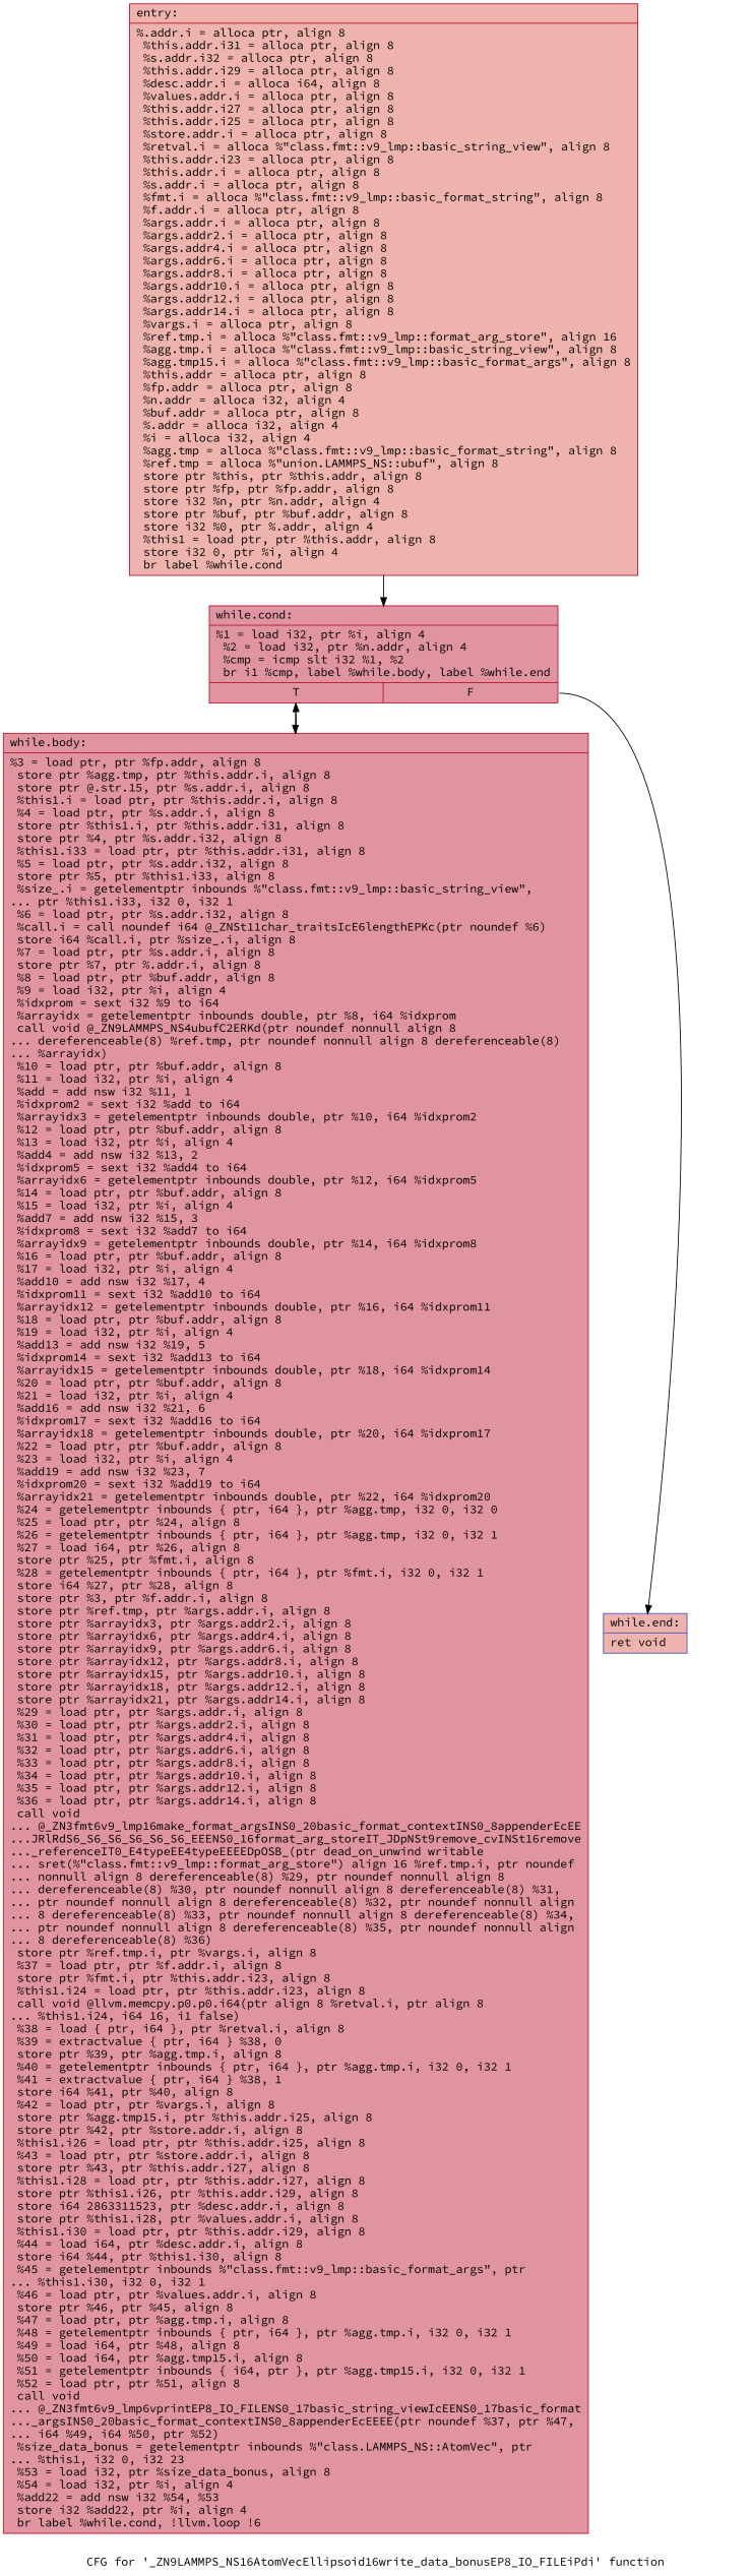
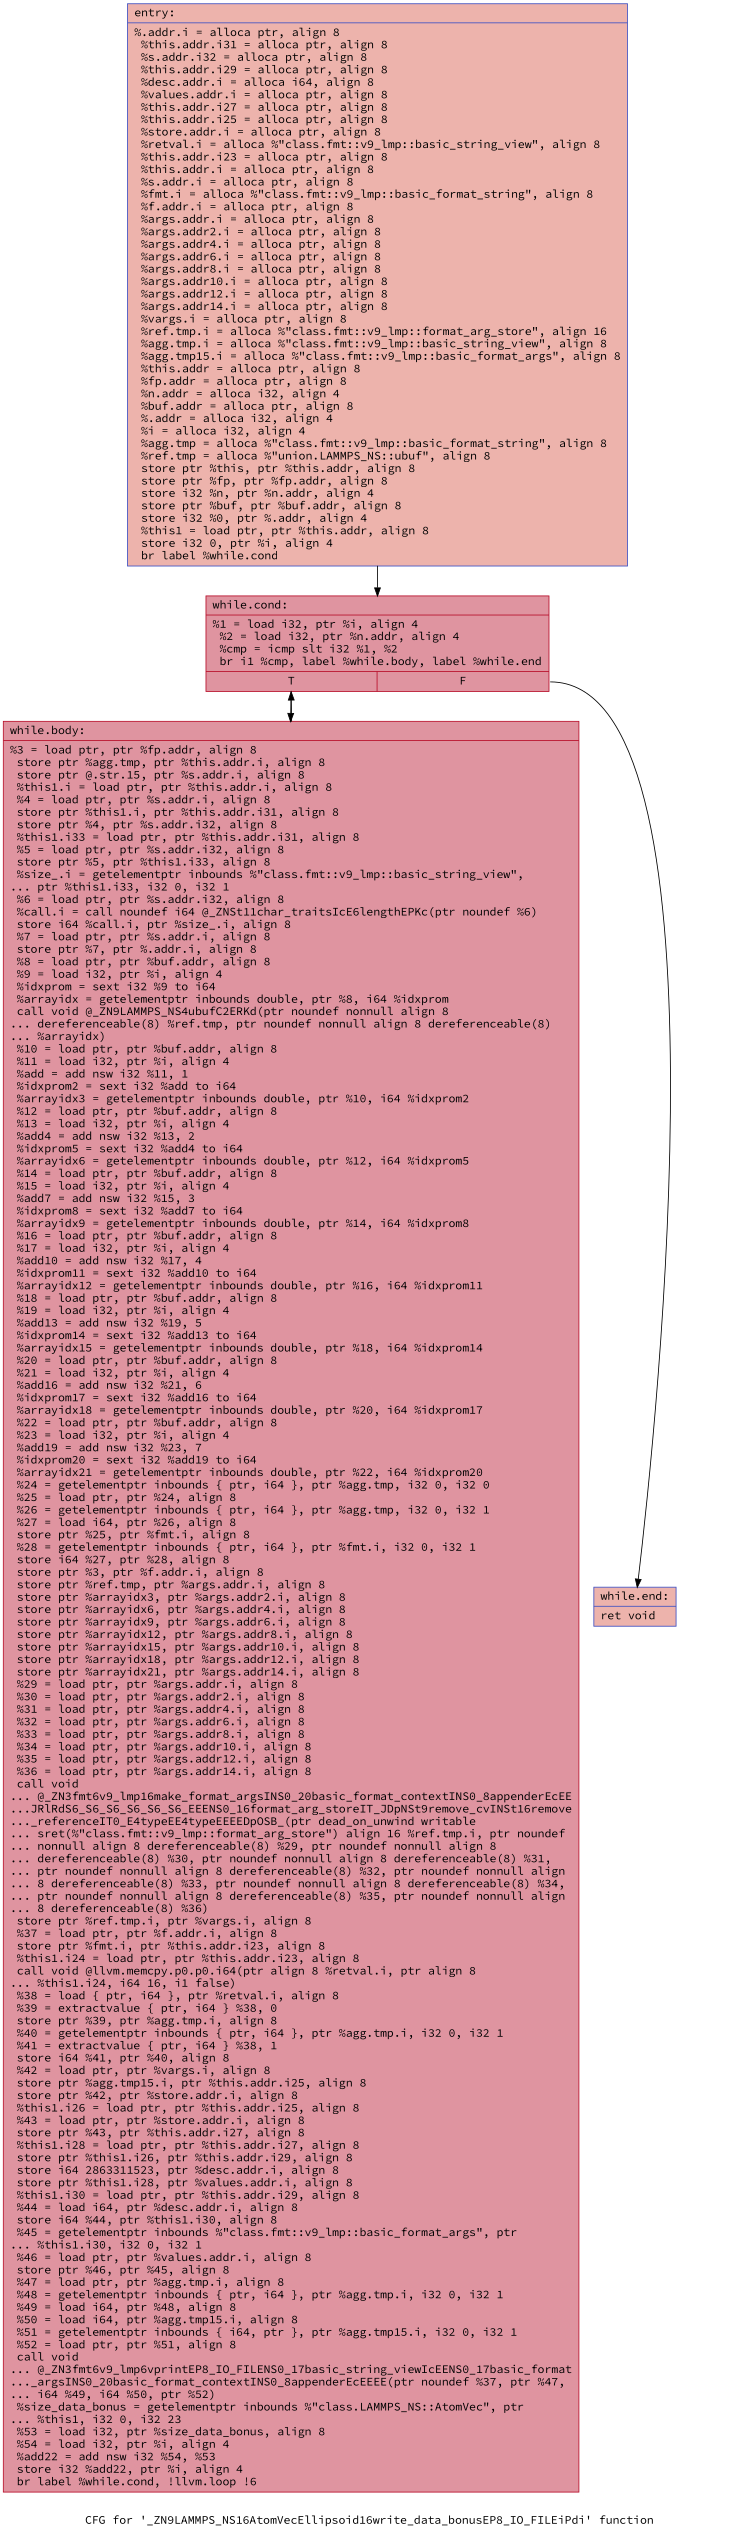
  digraph {
    label="CFG for '_ZN9LAMMPS_NS16AtomVecEllipsoid16write_data_bonusEP8_IO_FILEiPdi' function"
    fontname="Source Code Pro"
    node [color="#3d50c3ff" fillcolor="#d6524470" fontname="Source Code Pro" shape=record style=filled]
    edge [fontname="Source Code Pro"]
-   n1 [color="#b70d28ff" label="{entry:\l|  %.addr.i = alloca ptr, align 8\l  %this.addr.i31 = alloca ptr, align 8\l  %s.addr.i32 = alloca ptr, align 8\l  %this.addr.i29 = alloca ptr, align 8\l  %desc.addr.i = alloca i64, align 8\l  %values.addr.i = alloca ptr, align 8\l  %this.addr.i27 = alloca ptr, align 8\l  %this.addr.i25 = alloca ptr, align 8\l  %store.addr.i = alloca ptr, align 8\l  %retval.i = alloca %\"class.fmt::v9_lmp::basic_string_view\", align 8\l  %this.addr.i23 = alloca ptr, align 8\l  %this.addr.i = alloca ptr, align 8\l  %s.addr.i = alloca ptr, align 8\l  %fmt.i = alloca %\"class.fmt::v9_lmp::basic_format_string\", align 8\l  %f.addr.i = alloca ptr, align 8\l  %args.addr.i = alloca ptr, align 8\l  %args.addr2.i = alloca ptr, align 8\l  %args.addr4.i = alloca ptr, align 8\l  %args.addr6.i = alloca ptr, align 8\l  %args.addr8.i = alloca ptr, align 8\l  %args.addr10.i = alloca ptr, align 8\l  %args.addr12.i = alloca ptr, align 8\l  %args.addr14.i = alloca ptr, align 8\l  %vargs.i = alloca ptr, align 8\l  %ref.tmp.i = alloca %\"class.fmt::v9_lmp::format_arg_store\", align 16\l  %agg.tmp.i = alloca %\"class.fmt::v9_lmp::basic_string_view\", align 8\l  %agg.tmp15.i = alloca %\"class.fmt::v9_lmp::basic_format_args\", align 8\l  %this.addr = alloca ptr, align 8\l  %fp.addr = alloca ptr, align 8\l  %n.addr = alloca i32, align 4\l  %buf.addr = alloca ptr, align 8\l  %.addr = alloca i32, align 4\l  %i = alloca i32, align 4\l  %agg.tmp = alloca %\"class.fmt::v9_lmp::basic_format_string\", align 8\l  %ref.tmp = alloca %\"union.LAMMPS_NS::ubuf\", align 8\l  store ptr %this, ptr %this.addr, align 8\l  store ptr %fp, ptr %fp.addr, align 8\l  store i32 %n, ptr %n.addr, align 4\l  store ptr %buf, ptr %buf.addr, align 8\l  store i32 %0, ptr %.addr, align 4\l  %this1 = load ptr, ptr %this.addr, align 8\l  store i32 0, ptr %i, align 4\l  br label %while.cond\l}"]
+   n1 [label="{entry:\l|  %.addr.i = alloca ptr, align 8\l  %this.addr.i31 = alloca ptr, align 8\l  %s.addr.i32 = alloca ptr, align 8\l  %this.addr.i29 = alloca ptr, align 8\l  %desc.addr.i = alloca i64, align 8\l  %values.addr.i = alloca ptr, align 8\l  %this.addr.i27 = alloca ptr, align 8\l  %this.addr.i25 = alloca ptr, align 8\l  %store.addr.i = alloca ptr, align 8\l  %retval.i = alloca %\"class.fmt::v9_lmp::basic_string_view\", align 8\l  %this.addr.i23 = alloca ptr, align 8\l  %this.addr.i = alloca ptr, align 8\l  %s.addr.i = alloca ptr, align 8\l  %fmt.i = alloca %\"class.fmt::v9_lmp::basic_format_string\", align 8\l  %f.addr.i = alloca ptr, align 8\l  %args.addr.i = alloca ptr, align 8\l  %args.addr2.i = alloca ptr, align 8\l  %args.addr4.i = alloca ptr, align 8\l  %args.addr6.i = alloca ptr, align 8\l  %args.addr8.i = alloca ptr, align 8\l  %args.addr10.i = alloca ptr, align 8\l  %args.addr12.i = alloca ptr, align 8\l  %args.addr14.i = alloca ptr, align 8\l  %vargs.i = alloca ptr, align 8\l  %ref.tmp.i = alloca %\"class.fmt::v9_lmp::format_arg_store\", align 16\l  %agg.tmp.i = alloca %\"class.fmt::v9_lmp::basic_string_view\", align 8\l  %agg.tmp15.i = alloca %\"class.fmt::v9_lmp::basic_format_args\", align 8\l  %this.addr = alloca ptr, align 8\l  %fp.addr = alloca ptr, align 8\l  %n.addr = alloca i32, align 4\l  %buf.addr = alloca ptr, align 8\l  %.addr = alloca i32, align 4\l  %i = alloca i32, align 4\l  %agg.tmp = alloca %\"class.fmt::v9_lmp::basic_format_string\", align 8\l  %ref.tmp = alloca %\"union.LAMMPS_NS::ubuf\", align 8\l  store ptr %this, ptr %this.addr, align 8\l  store ptr %fp, ptr %fp.addr, align 8\l  store i32 %n, ptr %n.addr, align 4\l  store ptr %buf, ptr %buf.addr, align 8\l  store i32 %0, ptr %.addr, align 4\l  %this1 = load ptr, ptr %this.addr, align 8\l  store i32 0, ptr %i, align 4\l  br label %while.cond\l}"]
    n2 [color="#b70d28ff" fillcolor="#b70d2870" label="{while.cond:\l|  %1 = load i32, ptr %i, align 4\l  %2 = load i32, ptr %n.addr, align 4\l  %cmp = icmp slt i32 %1, %2\l  br i1 %cmp, label %while.body, label %while.end\l|{<s0>T|<s1>F}}"]
    n3 [color="#b70d28ff" fillcolor="#b70d2870" label="{while.body:\l|  %3 = load ptr, ptr %fp.addr, align 8\l  store ptr %agg.tmp, ptr %this.addr.i, align 8\l  store ptr @.str.15, ptr %s.addr.i, align 8\l  %this1.i = load ptr, ptr %this.addr.i, align 8\l  %4 = load ptr, ptr %s.addr.i, align 8\l  store ptr %this1.i, ptr %this.addr.i31, align 8\l  store ptr %4, ptr %s.addr.i32, align 8\l  %this1.i33 = load ptr, ptr %this.addr.i31, align 8\l  %5 = load ptr, ptr %s.addr.i32, align 8\l  store ptr %5, ptr %this1.i33, align 8\l  %size_.i = getelementptr inbounds %\"class.fmt::v9_lmp::basic_string_view\",\l... ptr %this1.i33, i32 0, i32 1\l  %6 = load ptr, ptr %s.addr.i32, align 8\l  %call.i = call noundef i64 @_ZNSt11char_traitsIcE6lengthEPKc(ptr noundef %6)\l  store i64 %call.i, ptr %size_.i, align 8\l  %7 = load ptr, ptr %s.addr.i, align 8\l  store ptr %7, ptr %.addr.i, align 8\l  %8 = load ptr, ptr %buf.addr, align 8\l  %9 = load i32, ptr %i, align 4\l  %idxprom = sext i32 %9 to i64\l  %arrayidx = getelementptr inbounds double, ptr %8, i64 %idxprom\l  call void @_ZN9LAMMPS_NS4ubufC2ERKd(ptr noundef nonnull align 8\l... dereferenceable(8) %ref.tmp, ptr noundef nonnull align 8 dereferenceable(8)\l... %arrayidx)\l  %10 = load ptr, ptr %buf.addr, align 8\l  %11 = load i32, ptr %i, align 4\l  %add = add nsw i32 %11, 1\l  %idxprom2 = sext i32 %add to i64\l  %arrayidx3 = getelementptr inbounds double, ptr %10, i64 %idxprom2\l  %12 = load ptr, ptr %buf.addr, align 8\l  %13 = load i32, ptr %i, align 4\l  %add4 = add nsw i32 %13, 2\l  %idxprom5 = sext i32 %add4 to i64\l  %arrayidx6 = getelementptr inbounds double, ptr %12, i64 %idxprom5\l  %14 = load ptr, ptr %buf.addr, align 8\l  %15 = load i32, ptr %i, align 4\l  %add7 = add nsw i32 %15, 3\l  %idxprom8 = sext i32 %add7 to i64\l  %arrayidx9 = getelementptr inbounds double, ptr %14, i64 %idxprom8\l  %16 = load ptr, ptr %buf.addr, align 8\l  %17 = load i32, ptr %i, align 4\l  %add10 = add nsw i32 %17, 4\l  %idxprom11 = sext i32 %add10 to i64\l  %arrayidx12 = getelementptr inbounds double, ptr %16, i64 %idxprom11\l  %18 = load ptr, ptr %buf.addr, align 8\l  %19 = load i32, ptr %i, align 4\l  %add13 = add nsw i32 %19, 5\l  %idxprom14 = sext i32 %add13 to i64\l  %arrayidx15 = getelementptr inbounds double, ptr %18, i64 %idxprom14\l  %20 = load ptr, ptr %buf.addr, align 8\l  %21 = load i32, ptr %i, align 4\l  %add16 = add nsw i32 %21, 6\l  %idxprom17 = sext i32 %add16 to i64\l  %arrayidx18 = getelementptr inbounds double, ptr %20, i64 %idxprom17\l  %22 = load ptr, ptr %buf.addr, align 8\l  %23 = load i32, ptr %i, align 4\l  %add19 = add nsw i32 %23, 7\l  %idxprom20 = sext i32 %add19 to i64\l  %arrayidx21 = getelementptr inbounds double, ptr %22, i64 %idxprom20\l  %24 = getelementptr inbounds \{ ptr, i64 \}, ptr %agg.tmp, i32 0, i32 0\l  %25 = load ptr, ptr %24, align 8\l  %26 = getelementptr inbounds \{ ptr, i64 \}, ptr %agg.tmp, i32 0, i32 1\l  %27 = load i64, ptr %26, align 8\l  store ptr %25, ptr %fmt.i, align 8\l  %28 = getelementptr inbounds \{ ptr, i64 \}, ptr %fmt.i, i32 0, i32 1\l  store i64 %27, ptr %28, align 8\l  store ptr %3, ptr %f.addr.i, align 8\l  store ptr %ref.tmp, ptr %args.addr.i, align 8\l  store ptr %arrayidx3, ptr %args.addr2.i, align 8\l  store ptr %arrayidx6, ptr %args.addr4.i, align 8\l  store ptr %arrayidx9, ptr %args.addr6.i, align 8\l  store ptr %arrayidx12, ptr %args.addr8.i, align 8\l  store ptr %arrayidx15, ptr %args.addr10.i, align 8\l  store ptr %arrayidx18, ptr %args.addr12.i, align 8\l  store ptr %arrayidx21, ptr %args.addr14.i, align 8\l  %29 = load ptr, ptr %args.addr.i, align 8\l  %30 = load ptr, ptr %args.addr2.i, align 8\l  %31 = load ptr, ptr %args.addr4.i, align 8\l  %32 = load ptr, ptr %args.addr6.i, align 8\l  %33 = load ptr, ptr %args.addr8.i, align 8\l  %34 = load ptr, ptr %args.addr10.i, align 8\l  %35 = load ptr, ptr %args.addr12.i, align 8\l  %36 = load ptr, ptr %args.addr14.i, align 8\l  call void\l... @_ZN3fmt6v9_lmp16make_format_argsINS0_20basic_format_contextINS0_8appenderEcEE\l...JRlRdS6_S6_S6_S6_S6_S6_EEENS0_16format_arg_storeIT_JDpNSt9remove_cvINSt16remove\l..._referenceIT0_E4typeEE4typeEEEEDpOSB_(ptr dead_on_unwind writable\l... sret(%\"class.fmt::v9_lmp::format_arg_store\") align 16 %ref.tmp.i, ptr noundef\l... nonnull align 8 dereferenceable(8) %29, ptr noundef nonnull align 8\l... dereferenceable(8) %30, ptr noundef nonnull align 8 dereferenceable(8) %31,\l... ptr noundef nonnull align 8 dereferenceable(8) %32, ptr noundef nonnull align\l... 8 dereferenceable(8) %33, ptr noundef nonnull align 8 dereferenceable(8) %34,\l... ptr noundef nonnull align 8 dereferenceable(8) %35, ptr noundef nonnull align\l... 8 dereferenceable(8) %36)\l  store ptr %ref.tmp.i, ptr %vargs.i, align 8\l  %37 = load ptr, ptr %f.addr.i, align 8\l  store ptr %fmt.i, ptr %this.addr.i23, align 8\l  %this1.i24 = load ptr, ptr %this.addr.i23, align 8\l  call void @llvm.memcpy.p0.p0.i64(ptr align 8 %retval.i, ptr align 8\l... %this1.i24, i64 16, i1 false)\l  %38 = load \{ ptr, i64 \}, ptr %retval.i, align 8\l  %39 = extractvalue \{ ptr, i64 \} %38, 0\l  store ptr %39, ptr %agg.tmp.i, align 8\l  %40 = getelementptr inbounds \{ ptr, i64 \}, ptr %agg.tmp.i, i32 0, i32 1\l  %41 = extractvalue \{ ptr, i64 \} %38, 1\l  store i64 %41, ptr %40, align 8\l  %42 = load ptr, ptr %vargs.i, align 8\l  store ptr %agg.tmp15.i, ptr %this.addr.i25, align 8\l  store ptr %42, ptr %store.addr.i, align 8\l  %this1.i26 = load ptr, ptr %this.addr.i25, align 8\l  %43 = load ptr, ptr %store.addr.i, align 8\l  store ptr %43, ptr %this.addr.i27, align 8\l  %this1.i28 = load ptr, ptr %this.addr.i27, align 8\l  store ptr %this1.i26, ptr %this.addr.i29, align 8\l  store i64 2863311523, ptr %desc.addr.i, align 8\l  store ptr %this1.i28, ptr %values.addr.i, align 8\l  %this1.i30 = load ptr, ptr %this.addr.i29, align 8\l  %44 = load i64, ptr %desc.addr.i, align 8\l  store i64 %44, ptr %this1.i30, align 8\l  %45 = getelementptr inbounds %\"class.fmt::v9_lmp::basic_format_args\", ptr\l... %this1.i30, i32 0, i32 1\l  %46 = load ptr, ptr %values.addr.i, align 8\l  store ptr %46, ptr %45, align 8\l  %47 = load ptr, ptr %agg.tmp.i, align 8\l  %48 = getelementptr inbounds \{ ptr, i64 \}, ptr %agg.tmp.i, i32 0, i32 1\l  %49 = load i64, ptr %48, align 8\l  %50 = load i64, ptr %agg.tmp15.i, align 8\l  %51 = getelementptr inbounds \{ i64, ptr \}, ptr %agg.tmp15.i, i32 0, i32 1\l  %52 = load ptr, ptr %51, align 8\l  call void\l... @_ZN3fmt6v9_lmp6vprintEP8_IO_FILENS0_17basic_string_viewIcEENS0_17basic_format\l..._argsINS0_20basic_format_contextINS0_8appenderEcEEEE(ptr noundef %37, ptr %47,\l... i64 %49, i64 %50, ptr %52)\l  %size_data_bonus = getelementptr inbounds %\"class.LAMMPS_NS::AtomVec\", ptr\l... %this1, i32 0, i32 23\l  %53 = load i32, ptr %size_data_bonus, align 8\l  %54 = load i32, ptr %i, align 4\l  %add22 = add nsw i32 %54, %53\l  store i32 %add22, ptr %i, align 4\l  br label %while.cond, !llvm.loop !6\l}"]
    n4 [label="{while.end:\l|  ret void\l}"]
    n1 -> n2
    n2 -> n3 [tailport=s0]
    n2 -> n4 [tailport=s1]
    n3 -> n2
  }
